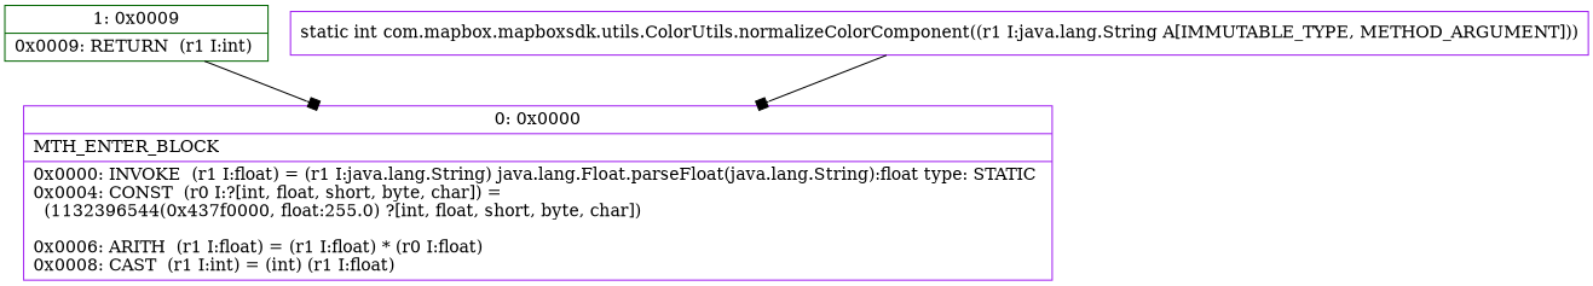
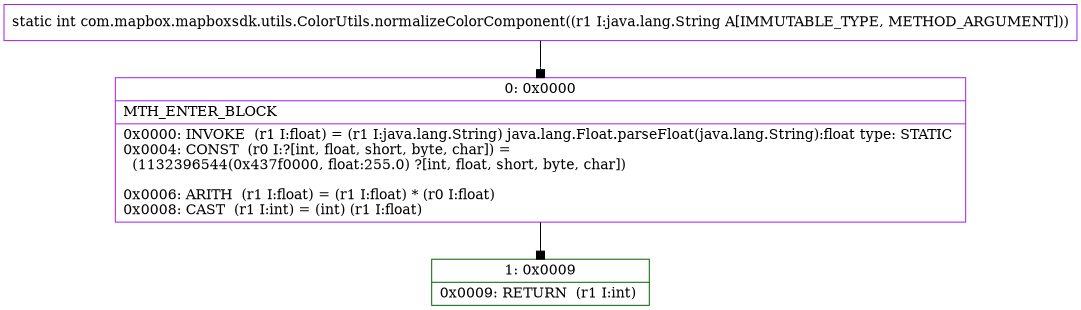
  digraph {
    node [shape=record color=purple]
    edge [arrowhead=box]
    n1 [label="{0\:\ 0x0000|MTH_ENTER_BLOCK\l|0x0000: INVOKE  (r1 I:float) = (r1 I:java.lang.String) java.lang.Float.parseFloat(java.lang.String):float type: STATIC \l0x0004: CONST  (r0 I:?[int, float, short, byte, char]) = \l  (1132396544(0x437f0000, float:255.0) ?[int, float, short, byte, char])\l \l0x0006: ARITH  (r1 I:float) = (r1 I:float) * (r0 I:float) \l0x0008: CAST  (r1 I:int) = (int) (r1 I:float) \l}"]
    n2 [label="{1\:\ 0x0009|0x0009: RETURN  (r1 I:int) \l}" color=darkgreen]
    n3 [label="{static int com.mapbox.mapboxsdk.utils.ColorUtils.normalizeColorComponent((r1 I:java.lang.String A[IMMUTABLE_TYPE, METHOD_ARGUMENT])) }"]
-   n2 -> n1
+   n1 -> n2
    n3 -> n1
  }
